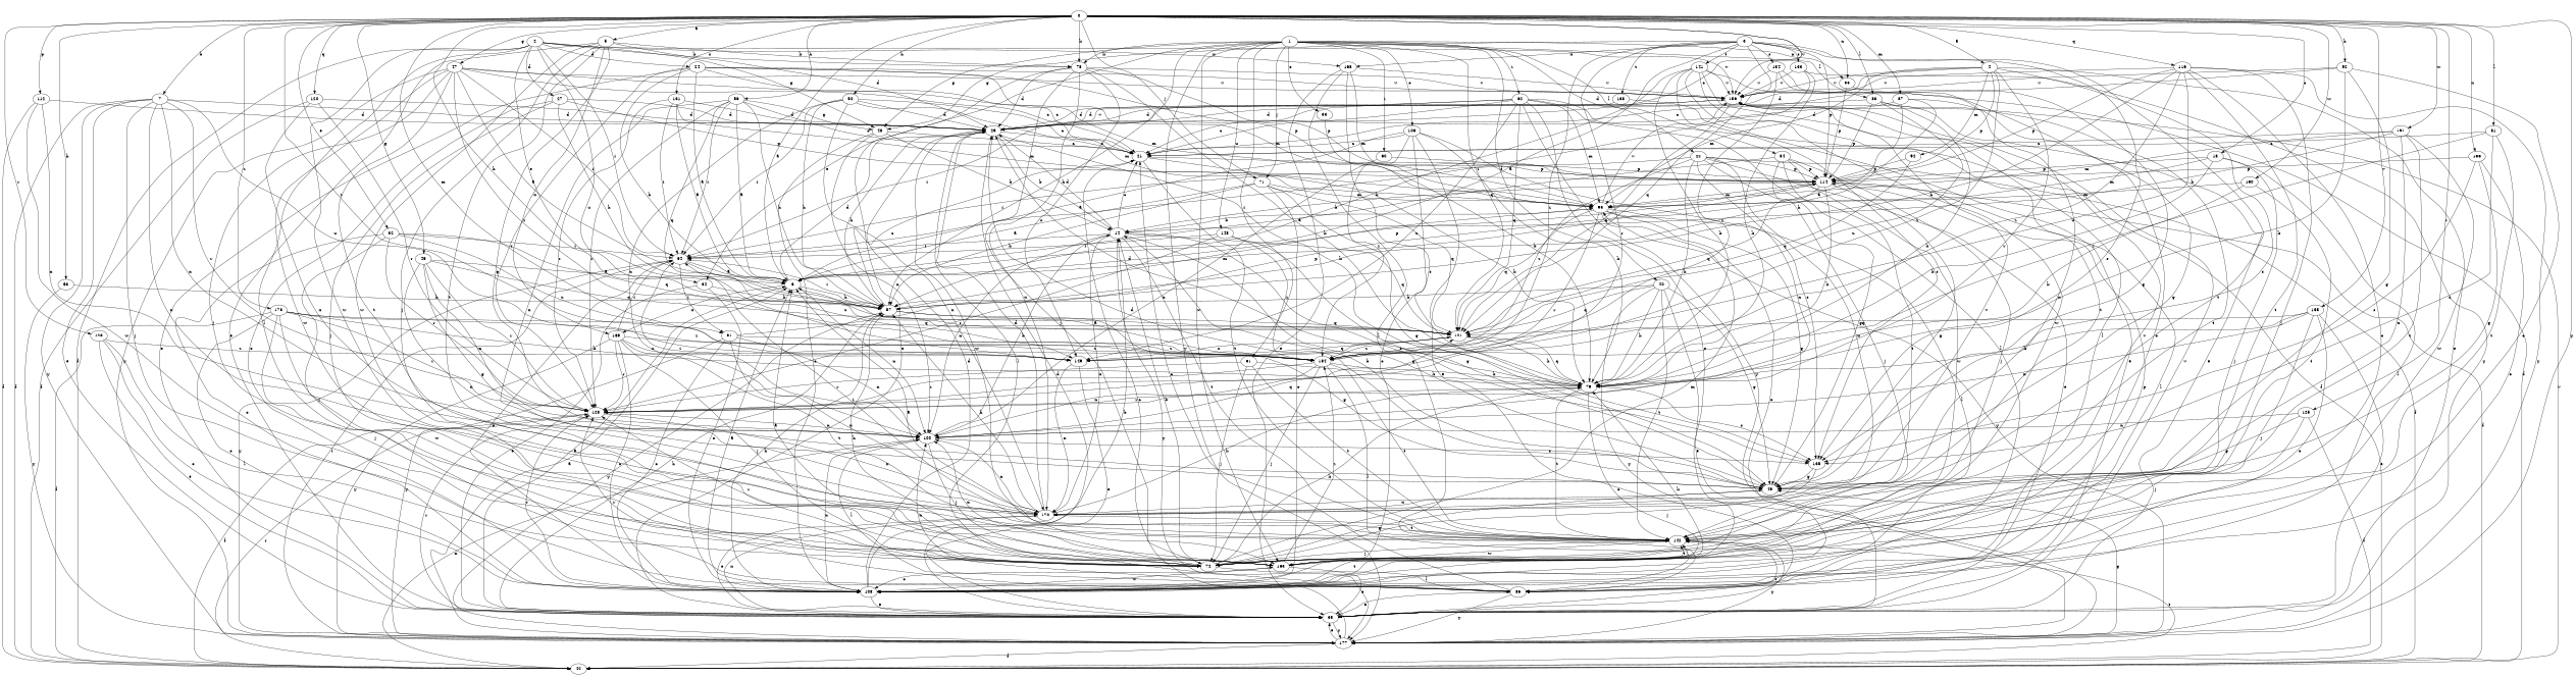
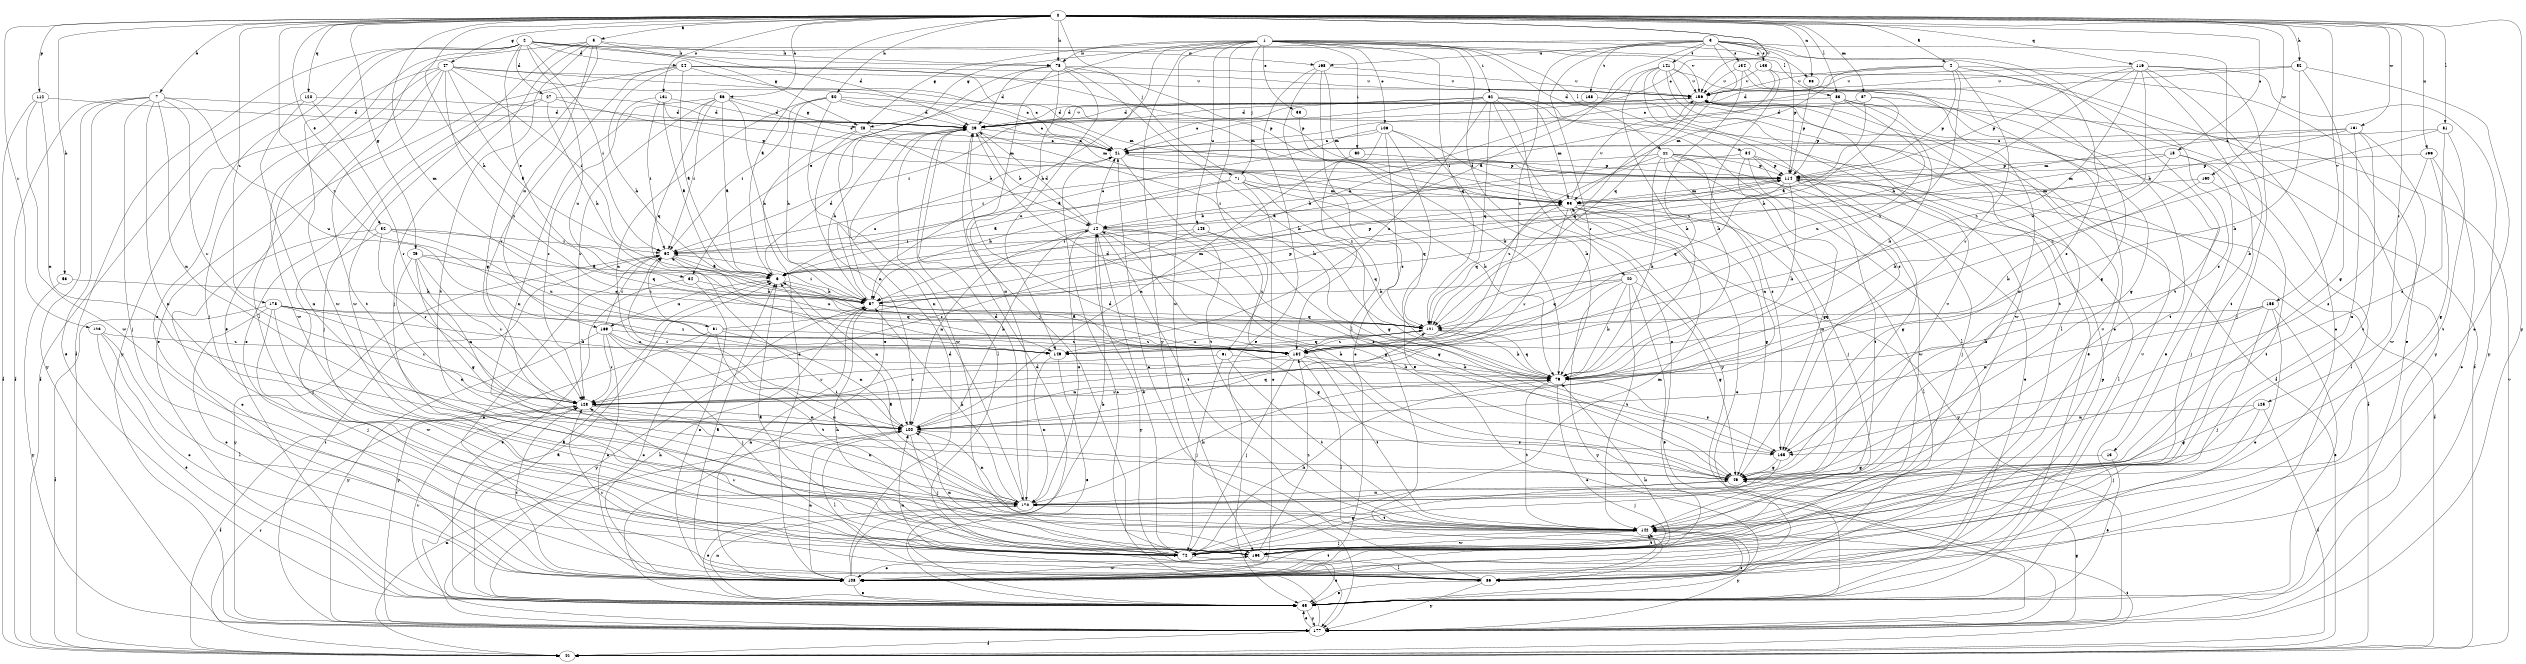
  strict digraph {
    0
    4
    5
    6
    7
    18
    21
    32
    46
    47
    50
    52
    53
    56
    57
    71
    78
    81
    83
    87
    91
    98
    112
    116
    120
    123
    125
    131
    155
    156
    160
    161
    166
    177
    178
    184
    114
    128
    135
    29
    35
-   92
    93
    163
    142
    49
    72
    169
    100
    42
    149
    170
    86
    79
    121
    64
    108
    48
    14
    1
    22
    33
    34
    40
    60
    61
    62
    84
    106
    148
    2
    24
    27
    168
    3
+   13
    133
    134
    138
    141
    0 -> 4 [label=a]
    0 -> 5 [label=a]
    0 -> 6 [label=a]
    0 -> 7 [label=b]
    0 -> 18 [label=c]
    0 -> 21 [label=c]
    0 -> 32 [label=e]
    0 -> 46 [label=g]
    0 -> 47 [label=g]
    0 -> 50 [label=h]
    0 -> 52 [label=h]
    0 -> 53 [label=h]
    0 -> 56 [label=h]
    0 -> 57 [label=h]
    0 -> 71 [label=j]
    0 -> 78 [label=k]
    0 -> 81 [label=l]
    0 -> 83 [label=l]
    0 -> 87 [label=m]
    0 -> 91 [label=m]
    0 -> 98 [label=n]
    0 -> 112 [label=p]
    0 -> 116 [label=q]
    0 -> 120 [label=q]
    0 -> 123 [label=r]
    0 -> 125 [label=r]
    0 -> 131 [label=s]
    0 -> 155 [label=v]
    0 -> 156 [label=v]
    0 -> 160 [label=w]
    0 -> 161 [label=w]
    0 -> 166 [label=x]
    0 -> 177 [label=y]
    0 -> 178 [label=z]
    0 -> 184 [label=z]
    4 -> 156 [label=v]
    4 -> 184 [label=z]
    4 -> 114 [label=p]
    4 -> 128 [label=r]
    4 -> 135 [label=s]
    4 -> 29 [label=d]
    4 -> 35 [label=e]
-   4 -> 92 [label=m]
    4 -> 93 [label=m]
    5 -> 78 [label=k]
    5 -> 29 [label=d]
    5 -> 35 [label=e]
    5 -> 163 [label=w]
    5 -> 142 [label=t]
    5 -> 49 [label=g]
    5 -> 72 [label=j]
    5 -> 169 [label=x]
    6 -> 57 [label=h]
    6 -> 114 [label=p]
    6 -> 29 [label=d]
    6 -> 169 [label=x]
    6 -> 100 [label=n]
    7 -> 177 [label=y]
    7 -> 128 [label=r]
    7 -> 29 [label=d]
    7 -> 35 [label=e]
    7 -> 72 [label=j]
    7 -> 100 [label=n]
    7 -> 42 [label=f]
    7 -> 149 [label=u]
    7 -> 170 [label=x]
    18 -> 114 [label=p]
    18 -> 93 [label=m]
    18 -> 72 [label=j]
    18 -> 86 [label=l]
    18 -> 79 [label=k]
    21 -> 114 [label=p]
    21 -> 142 [label=t]
    21 -> 79 [label=k]
    32 -> 128 [label=r]
    32 -> 72 [label=j]
    32 -> 149 [label=u]
    32 -> 121 [label=q]
    32 -> 64 [label=i]
    32 -> 108 [label=o]
    46 -> 6 [label=a]
    46 -> 128 [label=r]
    46 -> 49 [label=g]
    46 -> 100 [label=n]
    46 -> 170 [label=x]
    46 -> 121 [label=q]
    47 -> 6 [label=a]
    47 -> 21 [label=c]
    47 -> 156 [label=v]
    47 -> 177 [label=y]
    47 -> 184 [label=z]
    47 -> 93 [label=m]
    47 -> 163 [label=w]
    47 -> 142 [label=t]
    47 -> 72 [label=j]
    47 -> 64 [label=i]
    50 -> 21 [label=c]
    50 -> 57 [label=h]
    50 -> 29 [label=d]
    50 -> 93 [label=m]
    50 -> 100 [label=n]
    50 -> 170 [label=x]
    50 -> 64 [label=i]
    52 -> 21 [label=c]
    52 -> 156 [label=v]
    52 -> 49 [label=g]
    52 -> 79 [label=k]
    52 -> 108 [label=o]
    53 -> 57 [label=h]
    53 -> 177 [label=y]
    56 -> 6 [label=a]
    56 -> 21 [label=c]
    56 -> 57 [label=h]
    56 -> 128 [label=r]
    56 -> 170 [label=x]
    56 -> 121 [label=q]
    56 -> 64 [label=i]
    56 -> 48 [label=g]
    57 -> 21 [label=c]
    57 -> 177 [label=y]
    57 -> 93 [label=m]
    57 -> 49 [label=g]
    57 -> 121 [label=q]
    57 -> 64 [label=i]
    71 -> 6 [label=a]
    71 -> 57 [label=h]
    71 -> 93 [label=m]
    71 -> 49 [label=g]
    71 -> 121 [label=q]
    71 -> 108 [label=o]
    78 -> 156 [label=v]
    78 -> 114 [label=p]
    78 -> 29 [label=d]
    78 -> 35 [label=e]
    78 -> 72 [label=j]
    78 -> 149 [label=u]
    78 -> 170 [label=x]
    78 -> 79 [label=k]
    81 -> 21 [label=c]
    81 -> 184 [label=z]
    81 -> 135 [label=s]
    81 -> 142 [label=t]
    83 -> 114 [label=p]
    83 -> 29 [label=d]
    83 -> 142 [label=t]
    83 -> 149 [label=u]
    83 -> 79 [label=k]
    87 -> 6 [label=a]
    87 -> 57 [label=h]
    87 -> 29 [label=d]
    87 -> 49 [label=g]
    91 -> 177 [label=y]
    91 -> 184 [label=z]
    91 -> 114 [label=p]
    91 -> 100 [label=n]
    91 -> 170 [label=x]
-   64 -> 91 [label=i]
+   91 -> 64 [label=i]
    91 -> 108 [label=o]
    98 -> 114 [label=p]
    98 -> 49 [label=g]
    112 -> 29 [label=d]
    112 -> 163 [label=w]
    112 -> 100 [label=n]
    112 -> 42 [label=f]
    116 -> 57 [label=h]
    116 -> 156 [label=v]
    116 -> 177 [label=y]
    116 -> 184 [label=z]
    116 -> 114 [label=p]
    116 -> 142 [label=t]
    116 -> 72 [label=j]
    116 -> 149 [label=u]
    116 -> 108 [label=o]
    120 -> 128 [label=r]
    120 -> 29 [label=d]
    120 -> 42 [label=f]
    120 -> 170 [label=x]
    123 -> 184 [label=z]
    123 -> 35 [label=e]
    123 -> 86 [label=l]
    123 -> 108 [label=o]
    125 -> 49 [label=g]
    125 -> 72 [label=j]
    125 -> 100 [label=n]
    125 -> 42 [label=f]
    131 -> 6 [label=a]
    131 -> 128 [label=r]
    131 -> 29 [label=d]
    131 -> 93 [label=m]
    131 -> 64 [label=i]
    155 -> 35 [label=e]
    155 -> 72 [label=j]
    155 -> 100 [label=n]
    155 -> 79 [label=k]
    155 -> 121 [label=q]
    155 -> 108 [label=o]
    156 -> 29 [label=d]
    156 -> 35 [label=e]
    156 -> 121 [label=q]
    160 -> 93 [label=m]
    160 -> 142 [label=t]
    160 -> 79 [label=k]
    161 -> 21 [label=c]
    161 -> 93 [label=m]
    161 -> 163 [label=w]
    161 -> 142 [label=t]
    161 -> 170 [label=x]
    161 -> 14 [label=b]
    166 -> 114 [label=p]
    166 -> 135 [label=s]
    166 -> 49 [label=g]
    166 -> 108 [label=o]
    177 -> 6 [label=a]
    177 -> 21 [label=c]
    177 -> 35 [label=e]
    177 -> 49 [label=g]
    177 -> 42 [label=f]
    177 -> 64 [label=i]
    178 -> 184 [label=z]
    178 -> 128 [label=r]
    178 -> 163 [label=w]
    178 -> 72 [label=j]
    178 -> 42 [label=f]
    178 -> 79 [label=k]
    178 -> 121 [label=q]
    178 -> 108 [label=o]
    184 -> 6 [label=a]
    184 -> 128 [label=r]
    184 -> 142 [label=t]
    184 -> 72 [label=j]
    184 -> 100 [label=n]
    184 -> 86 [label=l]
    184 -> 79 [label=k]
    114 -> 93 [label=m]
    114 -> 49 [label=g]
    114 -> 42 [label=f]
    114 -> 86 [label=l]
    114 -> 79 [label=k]
    114 -> 121 [label=q]
    114 -> 14 [label=b]
    128 -> 100 [label=n]
    128 -> 42 [label=f]
    128 -> 170 [label=x]
    135 -> 49 [label=g]
    135 -> 72 [label=j]
    29 -> 21 [label=c]
    29 -> 57 [label=h]
    29 -> 156 [label=v]
    29 -> 163 [label=w]
    29 -> 86 [label=l]
    29 -> 79 [label=k]
    29 -> 14 [label=b]
    35 -> 6 [label=a]
    35 -> 57 [label=h]
    35 -> 156 [label=v]
    35 -> 177 [label=y]
    35 -> 128 [label=r]
    35 -> 29 [label=d]
    35 -> 142 [label=t]
    35 -> 170 [label=x]
-   92 -> 114 [label=p]
-   92 -> 121 [label=q]
    93 -> 156 [label=v]
    93 -> 177 [label=y]
    93 -> 128 [label=r]
    93 -> 49 [label=g]
    93 -> 86 [label=l]
    93 -> 121 [label=q]
    93 -> 108 [label=o]
    93 -> 14 [label=b]
    163 -> 156 [label=v]
    163 -> 184 [label=z]
    163 -> 35 [label=e]
    163 -> 142 [label=t]
    163 -> 108 [label=o]
    142 -> 6 [label=a]
    142 -> 177 [label=y]
    142 -> 163 [label=w]
    142 -> 72 [label=j]
    142 -> 64 [label=i]
    49 -> 29 [label=d]
    49 -> 170 [label=x]
    49 -> 14 [label=b]
    72 -> 6 [label=a]
    72 -> 57 [label=h]
    72 -> 128 [label=r]
    72 -> 93 [label=m]
    72 -> 49 [label=g]
    72 -> 100 [label=n]
    72 -> 86 [label=l]
    72 -> 79 [label=k]
    72 -> 14 [label=b]
    169 -> 177 [label=y]
    169 -> 184 [label=z]
    169 -> 128 [label=r]
    169 -> 142 [label=t]
    169 -> 72 [label=j]
    169 -> 149 [label=u]
    169 -> 64 [label=i]
    169 -> 108 [label=o]
    100 -> 135 [label=s]
    100 -> 72 [label=j]
    100 -> 86 [label=l]
    100 -> 121 [label=q]
    100 -> 64 [label=i]
    100 -> 14 [label=b]
    42 -> 156 [label=v]
    42 -> 128 [label=r]
    42 -> 142 [label=t]
    42 -> 100 [label=n]
    149 -> 35 [label=e]
    149 -> 170 [label=x]
    149 -> 121 [label=q]
    170 -> 57 [label=h]
    170 -> 156 [label=v]
    170 -> 29 [label=d]
    170 -> 35 [label=e]
    170 -> 142 [label=t]
    170 -> 100 [label=n]
    170 -> 79 [label=k]
    86 -> 21 [label=c]
    86 -> 177 [label=y]
    86 -> 114 [label=p]
    86 -> 128 [label=r]
    86 -> 35 [label=e]
    86 -> 100 [label=n]
    79 -> 128 [label=r]
    79 -> 135 [label=s]
    79 -> 29 [label=d]
    79 -> 142 [label=t]
    79 -> 121 [label=q]
    79 -> 108 [label=o]
    121 -> 184 [label=z]
    121 -> 149 [label=u]
    121 -> 79 [label=k]
    64 -> 6 [label=a]
    64 -> 177 [label=y]
    64 -> 149 [label=u]
    64 -> 108 [label=o]
    108 -> 6 [label=a]
    108 -> 57 [label=h]
    108 -> 128 [label=r]
    108 -> 29 [label=d]
    108 -> 35 [label=e]
    108 -> 163 [label=w]
    108 -> 142 [label=t]
    108 -> 100 [label=n]
    108 -> 79 [label=k]
    108 -> 14 [label=b]
    48 -> 21 [label=c]
    48 -> 100 [label=n]
    48 -> 108 [label=o]
    48 -> 14 [label=b]
    14 -> 21 [label=c]
    14 -> 177 [label=y]
    14 -> 135 [label=s]
    14 -> 29 [label=d]
    14 -> 142 [label=t]
    14 -> 49 [label=g]
    14 -> 100 [label=n]
    14 -> 170 [label=x]
    14 -> 121 [label=q]
    14 -> 64 [label=i]
    1 -> 57 [label=h]
    1 -> 71 [label=j]
    1 -> 78 [label=k]
    1 -> 83 [label=l]
    1 -> 98 [label=n]
    1 -> 177 [label=y]
    1 -> 163 [label=w]
    1 -> 121 [label=q]
    1 -> 48 [label=g]
    1 -> 22 [label=d]
    1 -> 33 [label=e]
    1 -> 34 [label=e]
    1 -> 40 [label=f]
    1 -> 60 [label=i]
    1 -> 61 [label=i]
    1 -> 62 [label=i]
    1 -> 84 [label=l]
    1 -> 106 [label=o]
    1 -> 148 [label=u]
    22 -> 184 [label=z]
    22 -> 114 [label=p]
    22 -> 35 [label=e]
    22 -> 72 [label=j]
    22 -> 100 [label=n]
    22 -> 42 [label=f]
    22 -> 170 [label=x]
    22 -> 79 [label=k]
    22 -> 64 [label=i]
    33 -> 79 [label=k]
    34 -> 57 [label=h]
    34 -> 35 [label=e]
    34 -> 108 [label=o]
    40 -> 57 [label=h]
    40 -> 177 [label=y]
    40 -> 35 [label=e]
    40 -> 142 [label=t]
    40 -> 49 [label=g]
    40 -> 79 [label=k]
    40 -> 121 [label=q]
    60 -> 114 [label=p]
    60 -> 100 [label=n]
    61 -> 128 [label=r]
    61 -> 142 [label=t]
    61 -> 72 [label=j]
    61 -> 79 [label=k]
    62 -> 21 [label=c]
    62 -> 177 [label=y]
    62 -> 29 [label=d]
    62 -> 93 [label=m]
    62 -> 42 [label=f]
    62 -> 149 [label=u]
    62 -> 86 [label=l]
    62 -> 121 [label=q]
    62 -> 64 [label=i]
    62 -> 108 [label=o]
    84 -> 6 [label=a]
    84 -> 114 [label=p]
    84 -> 163 [label=w]
    84 -> 142 [label=t]
    84 -> 49 [label=g]
    84 -> 72 [label=j]
    106 -> 6 [label=a]
    106 -> 21 [label=c]
    106 -> 184 [label=z]
    106 -> 135 [label=s]
    106 -> 35 [label=e]
    106 -> 79 [label=k]
    106 -> 108 [label=o]
    148 -> 184 [label=z]
    148 -> 128 [label=r]
    148 -> 49 [label=g]
    148 -> 64 [label=i]
    2 -> 78 [label=k]
    2 -> 156 [label=v]
    2 -> 163 [label=w]
    2 -> 42 [label=f]
    2 -> 149 [label=u]
    2 -> 86 [label=l]
    2 -> 64 [label=i]
+   2 -> 108 [label=o]
    2 -> 48 [label=g]
    2 -> 34 [label=e]
    2 -> 24 [label=d]
    2 -> 27 [label=d]
    2 -> 168 [label=x]
    24 -> 6 [label=a]
    24 -> 21 [label=c]
    24 -> 57 [label=h]
    24 -> 156 [label=v]
    24 -> 114 [label=p]
    24 -> 128 [label=r]
    24 -> 35 [label=e]
    24 -> 93 [label=m]
    27 -> 57 [label=h]
    27 -> 114 [label=p]
    27 -> 29 [label=d]
    27 -> 72 [label=j]
    27 -> 108 [label=o]
    168 -> 156 [label=v]
    168 -> 135 [label=s]
    168 -> 35 [label=e]
    168 -> 93 [label=m]
    168 -> 86 [label=l]
    3 -> 6 [label=a]
    3 -> 184 [label=z]
    3 -> 114 [label=p]
    3 -> 128 [label=r]
    3 -> 135 [label=s]
    3 -> 142 [label=t]
    3 -> 121 [label=q]
    3 -> 48 [label=g]
    3 -> 168 [label=x]
+   3 -> 13 [label=b]
    3 -> 133 [label=s]
    3 -> 134 [label=s]
    3 -> 138 [label=t]
    3 -> 141 [label=t]
+   13 -> 35 [label=e]
+   13 -> 49 [label=g]
    133 -> 156 [label=v]
    133 -> 177 [label=y]
    133 -> 79 [label=k]
    133 -> 64 [label=i]
    134 -> 156 [label=v]
    134 -> 184 [label=z]
    134 -> 170 [label=x]
    134 -> 108 [label=o]
    138 -> 29 [label=d]
    138 -> 35 [label=e]
    141 -> 57 [label=h]
    141 -> 156 [label=v]
    141 -> 135 [label=s]
    141 -> 163 [label=w]
    141 -> 142 [label=t]
    141 -> 42 [label=f]
    141 -> 86 [label=l]
    141 -> 79 [label=k]
  }
